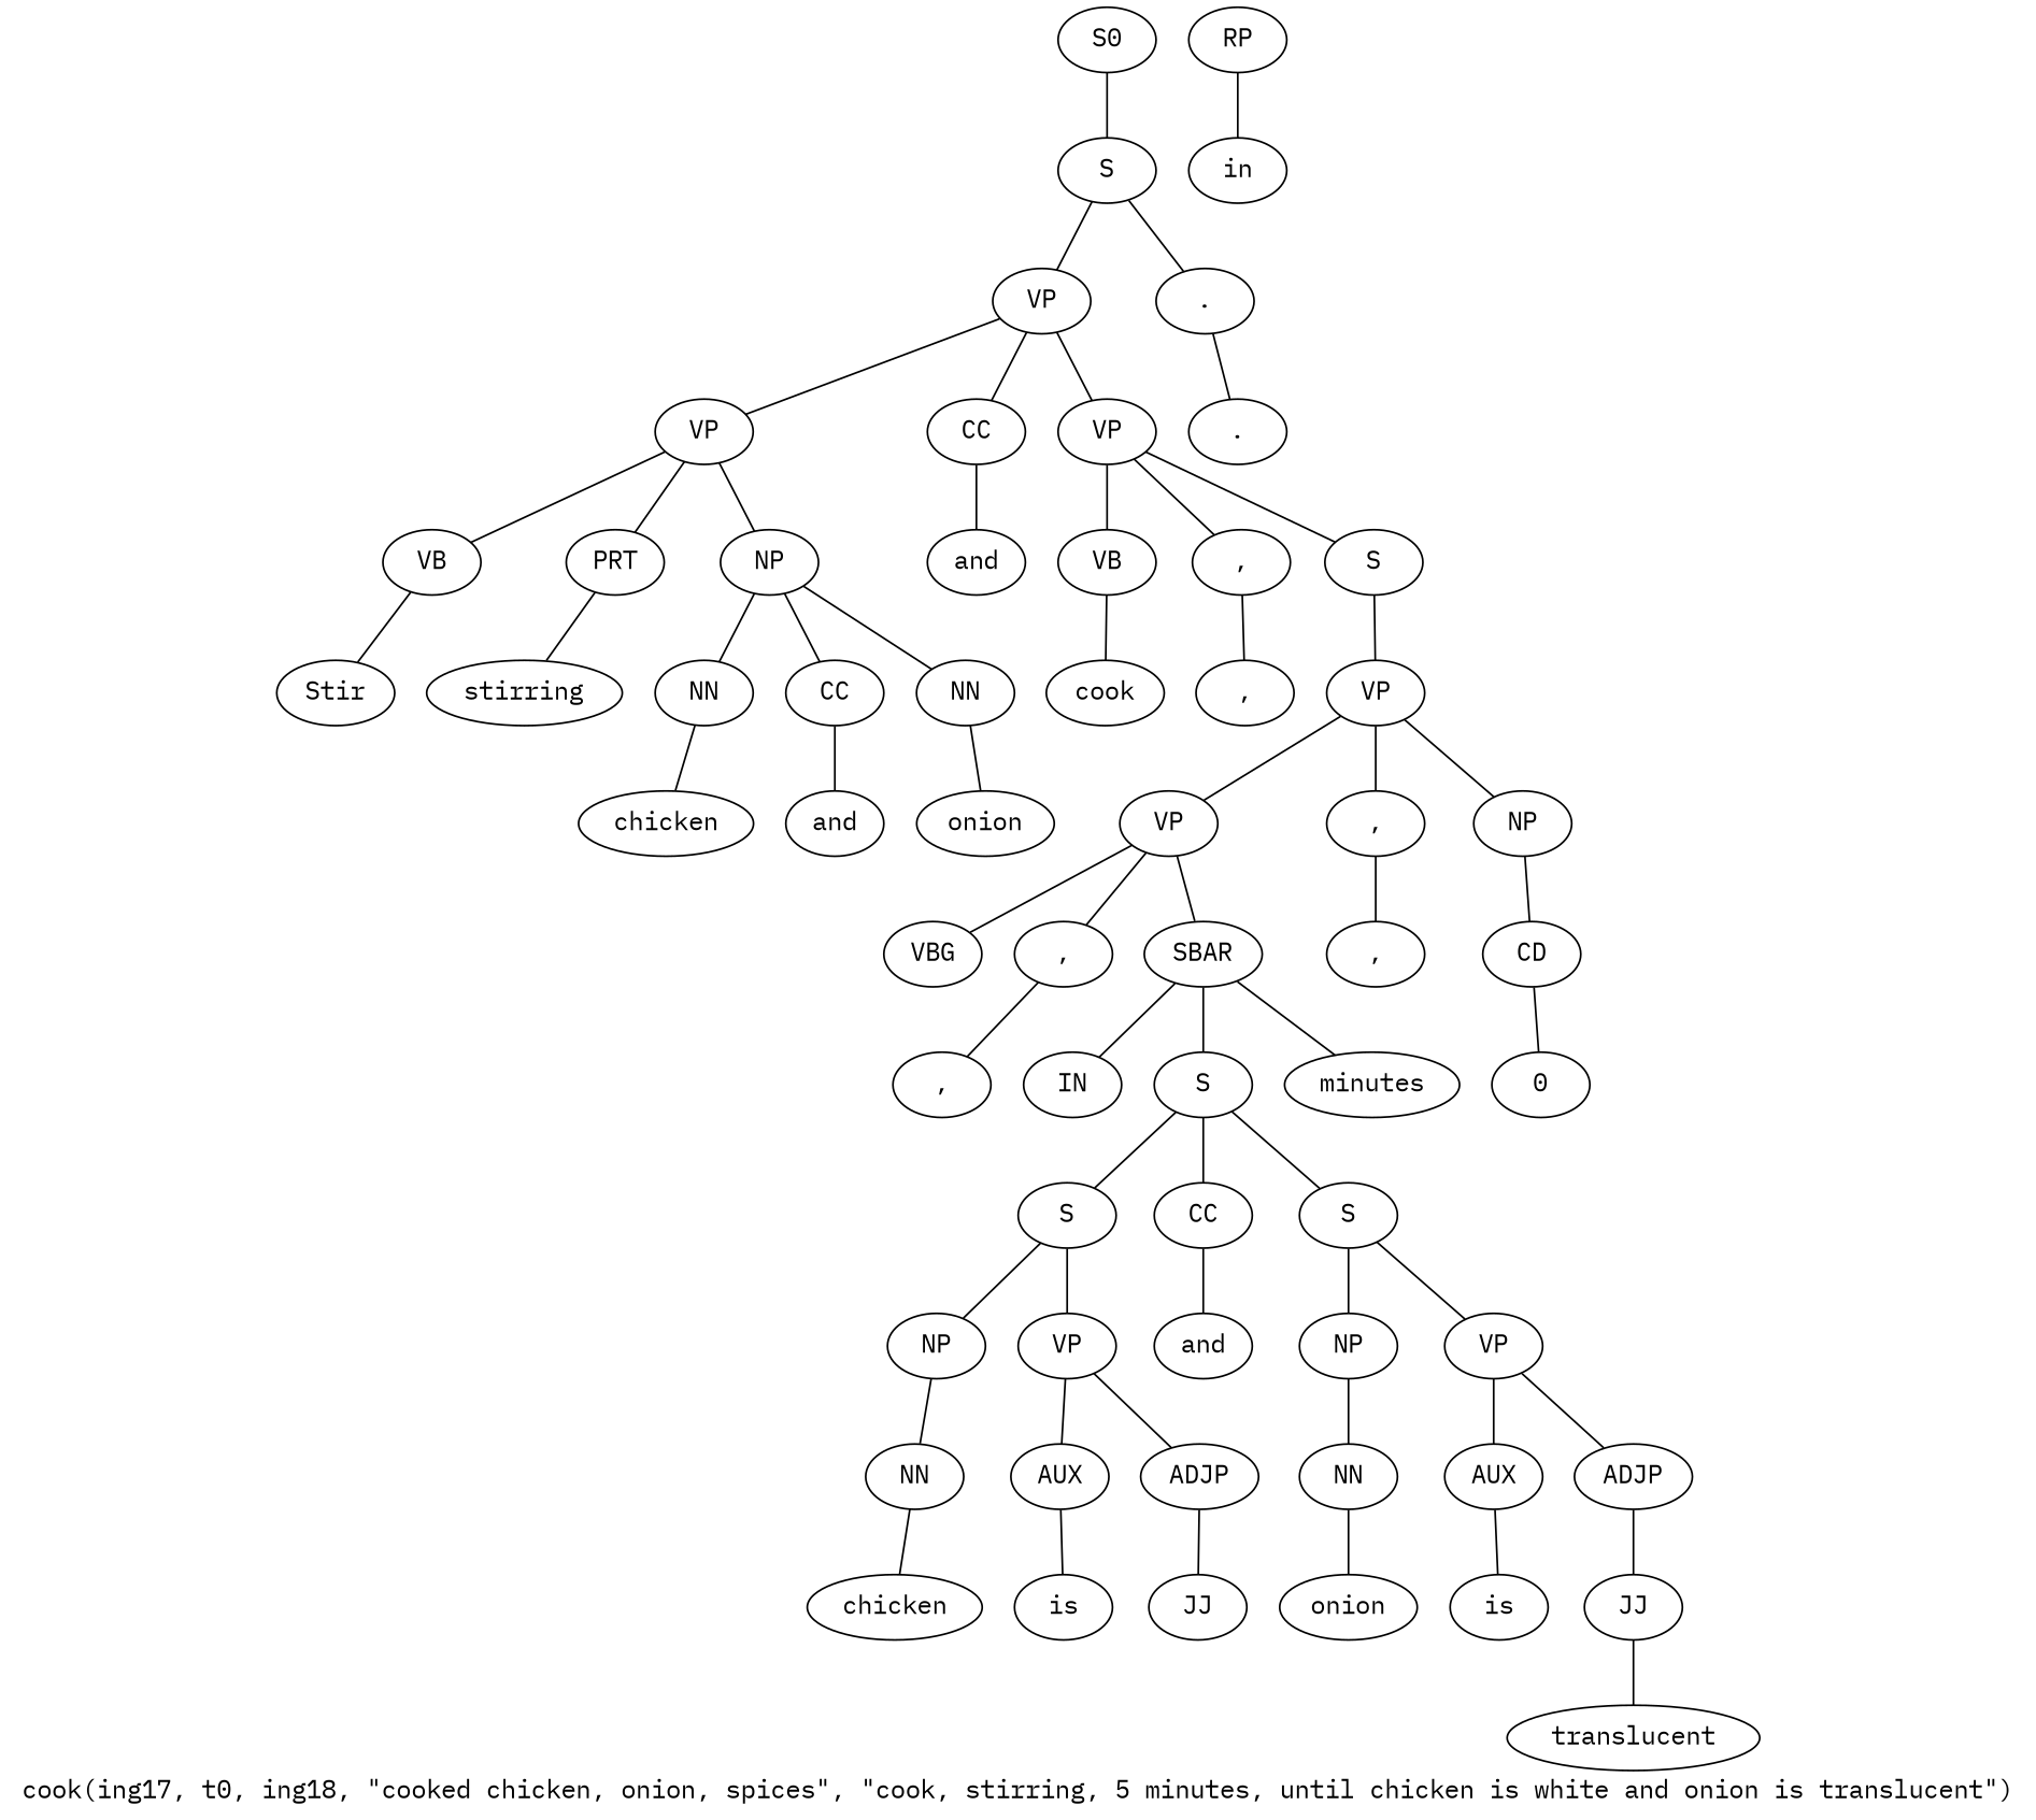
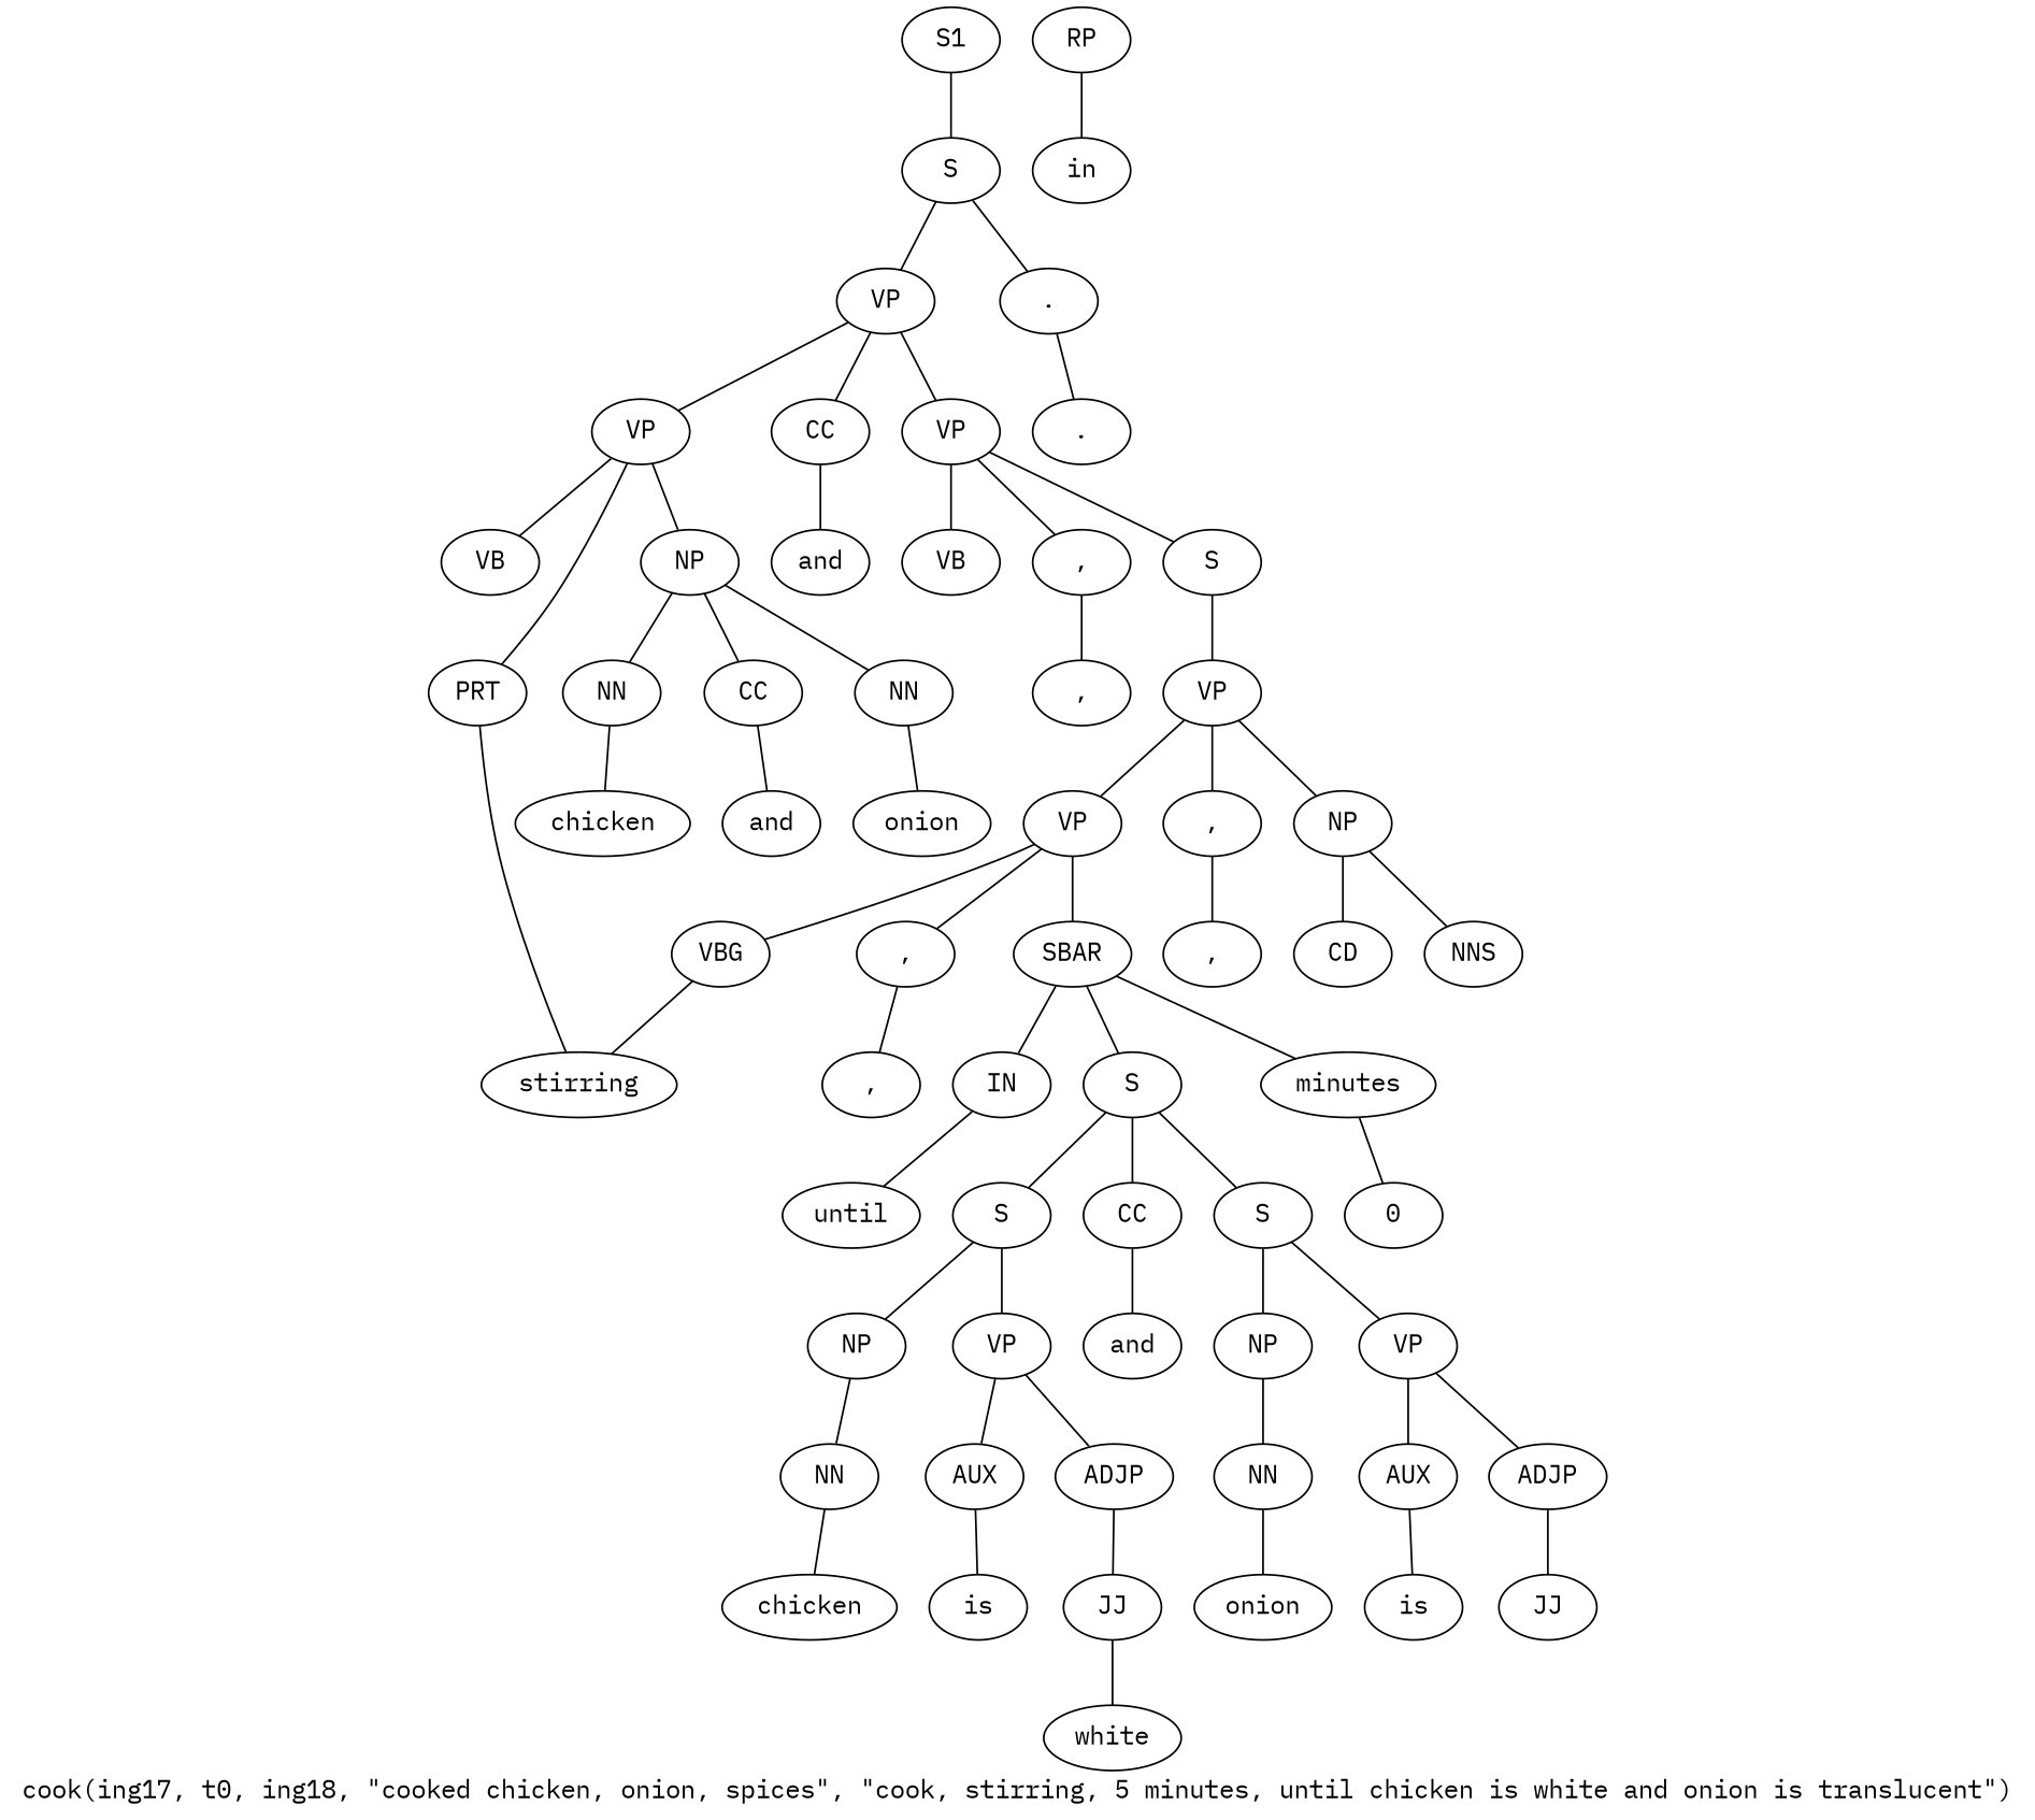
  graph {
    fontname="IBM Plex Mono"
    label="cook(ing17, t0, ing18, \"cooked chicken, onion, spices\", \"cook, stirring, 5 minutes, until chicken is white and onion is translucent\")"
    node [fontname="IBM Plex Mono"]
    edge [fontname="IBM Plex Mono"]
-   n1 [label=S0]
+   n1 [label=S1]
    n2 [label=S]
    n3 [label=VP]
    n4 [label="."]
    n5 [label=VP]
    n6 [label=CC]
    n7 [label=VP]
    n8 [label="."]
    n9 [label=VB]
    n10 [label=PRT]
    n11 [label=NP]
    n12 [label=and]
    n13 [label=VB]
    n14 [label=","]
    n15 [label=S]
-   n16 [label=Stir]
    n17 [label=stirring]
    n18 [label=NN]
    n19 [label=CC]
    n20 [label=NN]
    n21 [label=RP]
    n22 [label=in]
    n23 [label=chicken]
    n24 [label=and]
    n25 [label=onion]
-   n26 [label=cook]
    n27 [label=","]
    n28 [label=VP]
    n29 [label=VP]
    n30 [label=","]
    n31 [label=NP]
    n32 [label=VBG]
    n33 [label=","]
    n34 [label=SBAR]
    n35 [label=","]
    n36 [label=CD]
+   n37 [label=NNS]
    n38 [label=","]
    n39 [label=IN]
    n40 [label=S]
    n41 [label=minutes]
+   n42 [label=until]
    n43 [label=S]
    n44 [label=CC]
    n45 [label=S]
    n46 [label=NP]
    n47 [label=VP]
    n48 [label=and]
    n49 [label=NP]
    n50 [label=VP]
    n51 [label=NN]
    n52 [label=AUX]
    n53 [label=ADJP]
    n54 [label=chicken]
    n55 [label=is]
    n56 [label=JJ]
+   n57 [label=white]
    n58 [label=NN]
    n59 [label=AUX]
    n60 [label=ADJP]
    n61 [label=onion]
    n62 [label=is]
    n63 [label=JJ]
-   n64 [label=translucent]
    n65 [label=0]
    n1 -- n2
    n2 -- n3
    n2 -- n4
    n3 -- n5
    n3 -- n6
    n3 -- n7
    n4 -- n8
    n5 -- n9
    n5 -- n10
    n5 -- n11
    n6 -- n12
    n7 -- n13
    n7 -- n14
    n7 -- n15
-   n9 -- n16
    n10 -- n17
    n11 -- n18
    n11 -- n19
    n11 -- n20
-   n13 -- n26
    n14 -- n27
    n15 -- n28
    n18 -- n23
    n19 -- n24
    n20 -- n25
    n21 -- n22
    n28 -- n29
    n28 -- n30
    n28 -- n31
    n29 -- n32
    n29 -- n33
    n29 -- n34
    n30 -- n35
    n31 -- n36
+   n31 -- n37
+   n32 -- n17
    n33 -- n38
    n34 -- n39
    n34 -- n40
    n34 -- n41
-   n36 -- n65
+   n41 -- n65
+   n39 -- n42
    n40 -- n43
    n40 -- n44
    n40 -- n45
    n43 -- n46
    n43 -- n47
    n44 -- n48
    n45 -- n49
    n45 -- n50
    n46 -- n51
    n47 -- n52
    n47 -- n53
    n49 -- n58
    n50 -- n59
    n50 -- n60
    n51 -- n54
    n52 -- n55
    n53 -- n56
+   n56 -- n57
    n58 -- n61
    n59 -- n62
    n60 -- n63
-   n63 -- n64
  }
